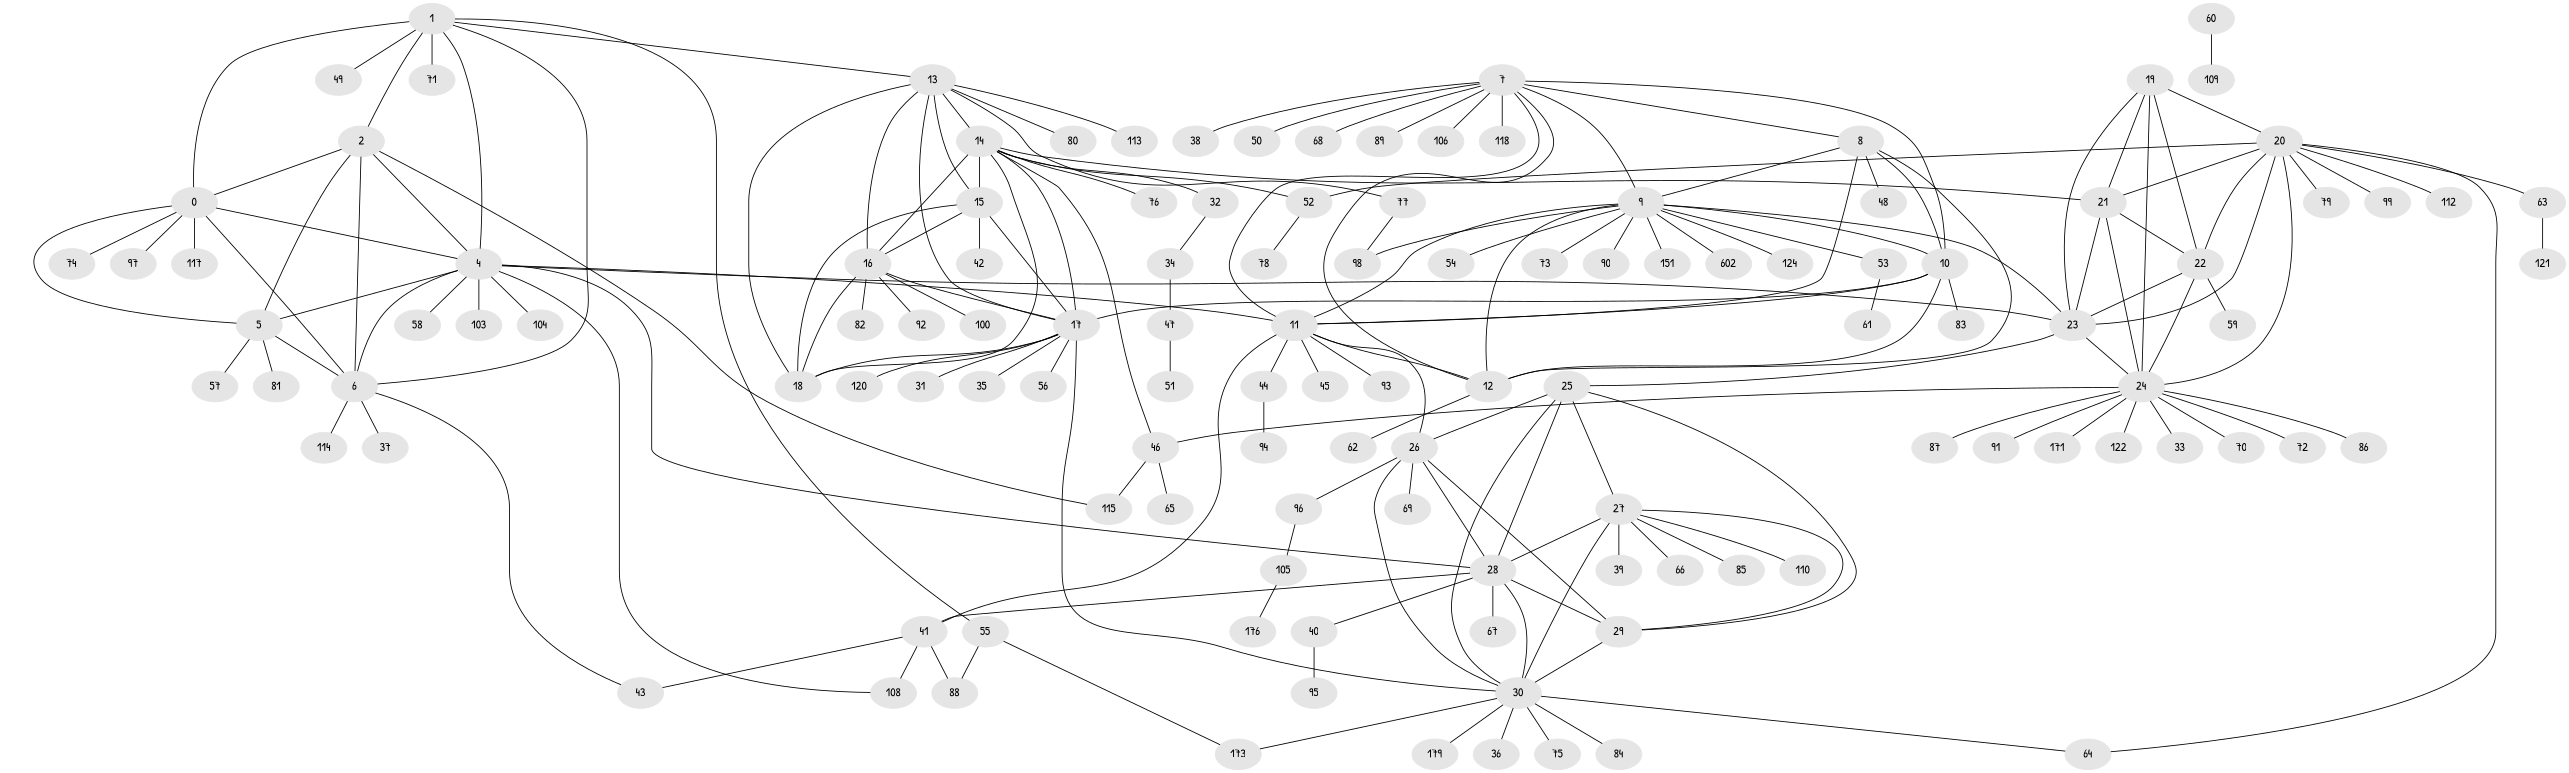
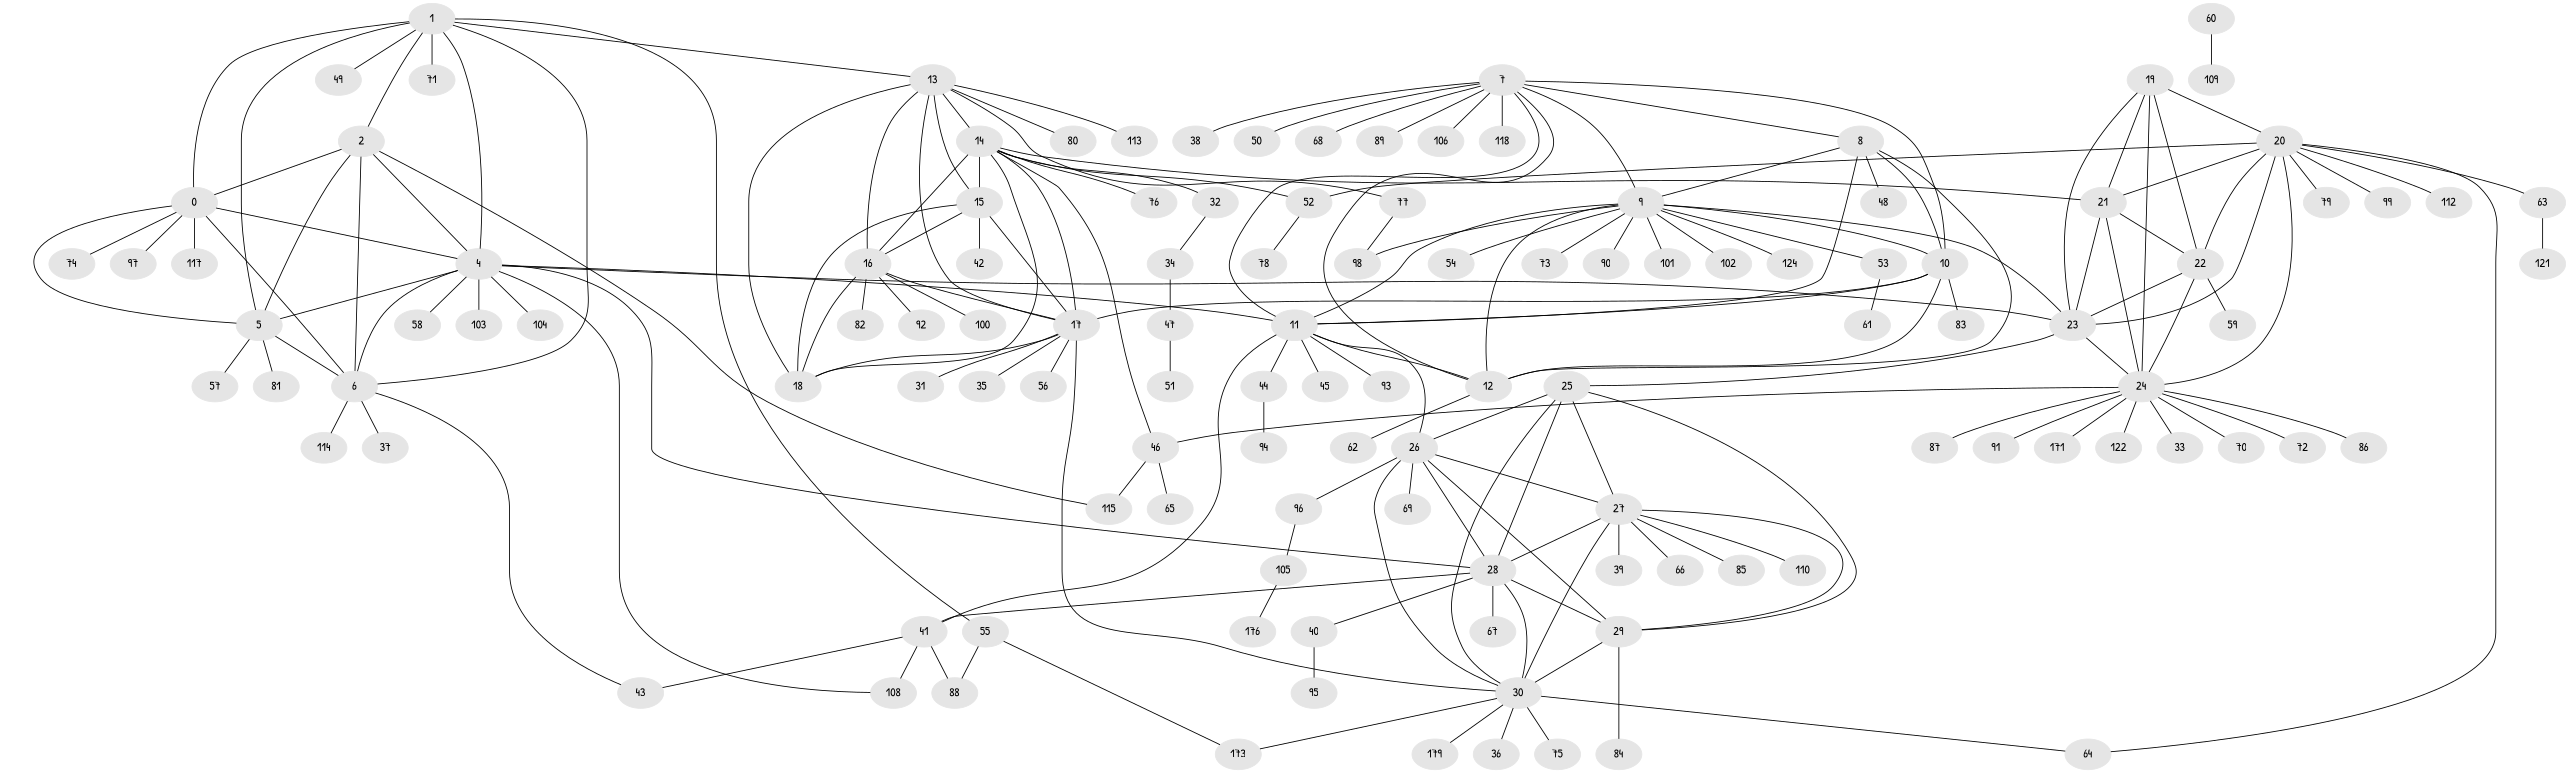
  graph {
    fontname="Patrick Hand"
    node [color=gray90 fontname="Patrick Hand" style=filled]
    edge [fontname="Patrick Hand"]
    1
    2
    n3 [label=0]
    4
    5
    6
    13
    49
    55
    71
    115
    74
    97
    117
    11
    23
    28
    58
    103
    104
    108
    57
    81
    37
    43
    114
    17
    14
    15
    16
    18
    77
    80
    113
    n35 [label=173]
    88
    12
    26
    41
    44
    45
    93
    24
    25
    30
    29
    40
    67
    7
    8
    9
    10
    38
    50
    68
    89
    106
    118
    48
    53
    54
    73
    90
    98
-   101 [label=151]
-   102 [label=602]
+   101
+   102
    124
    83
    62
    61
    31
    35
    56
-   120
    27
    69
    96
    94
    21
    32
    46
    52
    76
    42
    82
    92
    100
    22
    34
    65
    78
    60
    109
    64
    36
    75
    84
    n98 [label=179]
    19
    20
    63
    79
    99
    112
    59
    33
    70
    72
    86
    87
    91
    n112 [label=171]
    122
    121
    39
    66
    85
    110
    105
    95
    47
    51
    n123 [label=176]
    1 -- 2
    1 -- n3
    1 -- 4
+   1 -- 5
    1 -- 6
    1 -- 13
    1 -- 49
    1 -- 55
    1 -- 71
    2 -- n3
    2 -- 4
    2 -- 5
    2 -- 6
    2 -- 115
    n3 -- 4
    n3 -- 5
    n3 -- 6
    n3 -- 74
    n3 -- 97
    n3 -- 117
    4 -- 5
    4 -- 6
    4 -- 11
    4 -- 23
    4 -- 28
    4 -- 58
    4 -- 103
    4 -- 104
    4 -- 108
    5 -- 6
    5 -- 57
    5 -- 81
    6 -- 37
    6 -- 43
    6 -- 114
    13 -- 17
    13 -- 14
    13 -- 15
    13 -- 16
    13 -- 18
    13 -- 77
    13 -- 80
    13 -- 113
    55 -- n35
    55 -- 88
    11 -- 12
    11 -- 26
    11 -- 41
    11 -- 44
    11 -- 45
    11 -- 93
    23 -- 24
    23 -- 25
    28 -- 41
    28 -- 30
    28 -- 29
    28 -- 40
    28 -- 67
    17 -- 18
    17 -- 30
    17 -- 31
    17 -- 35
    17 -- 56
-   17 -- 120
    14 -- 17
    14 -- 15
    14 -- 16
    14 -- 18
    14 -- 21
    14 -- 32
    14 -- 46
    14 -- 52
    14 -- 76
    15 -- 17
    15 -- 16
    15 -- 18
    15 -- 42
    16 -- 17
    16 -- 18
    16 -- 82
    16 -- 92
    16 -- 100
    77 -- 98
    12 -- 62
    26 -- 28
    26 -- 30
    26 -- 29
+   26 -- 27
    26 -- 69
    26 -- 96
    41 -- 108
    41 -- 43
    41 -- 88
    44 -- 94
    24 -- 46
    24 -- 33
    24 -- 70
    24 -- 72
    24 -- 86
    24 -- 87
    24 -- 91
    24 -- n112
    24 -- 122
    25 -- 28
    25 -- 26
    25 -- 30
    25 -- 29
    25 -- 27
    30 -- n35
    30 -- 64
    30 -- 36
    30 -- 75
-   30 -- 84
+   29 -- 84
    30 -- n98
    29 -- 30
    40 -- 95
    7 -- 11
    7 -- 12
    7 -- 8
    7 -- 9
    7 -- 10
    7 -- 38
    7 -- 50
    7 -- 68
    7 -- 89
    7 -- 106
    7 -- 118
    8 -- 11
    8 -- 12
    8 -- 9
    8 -- 10
    8 -- 48
    9 -- 11
    9 -- 23
    9 -- 12
    9 -- 10
    9 -- 53
    9 -- 54
    9 -- 73
    9 -- 90
    9 -- 98
    9 -- 101
    9 -- 102
    9 -- 124
    10 -- 11
    10 -- 17
    10 -- 12
    10 -- 83
    53 -- 61
    27 -- 28
    27 -- 30
    27 -- 29
    27 -- 39
    27 -- 66
    27 -- 85
    27 -- 110
    96 -- 105
    21 -- 23
    21 -- 24
    21 -- 22
    32 -- 34
    46 -- 115
    46 -- 65
    52 -- 78
    22 -- 23
    22 -- 24
    22 -- 59
    34 -- 47
    60 -- 109
    19 -- 23
    19 -- 24
    19 -- 21
    19 -- 22
    19 -- 20
    20 -- 23
    20 -- 24
    20 -- 21
    20 -- 52
    20 -- 22
    20 -- 64
    20 -- 63
    20 -- 79
    20 -- 99
    20 -- 112
    63 -- 121
    105 -- n123
    47 -- 51
  }
